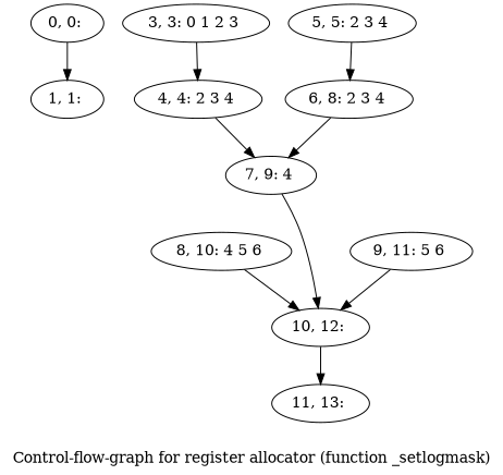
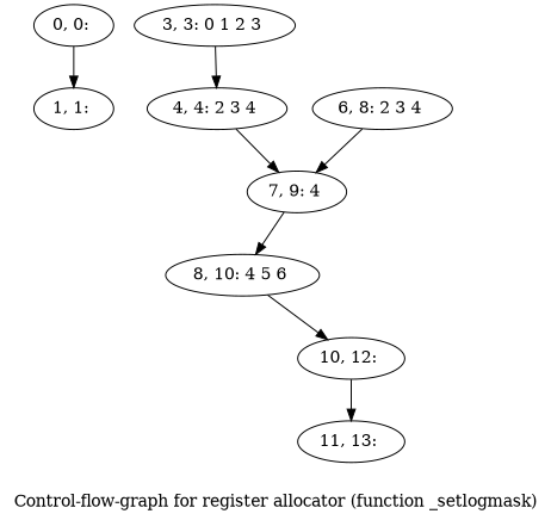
  digraph {
    fontname="DejaVu Serif"
    label="Control-flow-graph for register allocator (function _setlogmask)"
    node [fontname="DejaVu Serif"]
    edge [fontname="DejaVu Serif"]
    n1 [label="0, 0: "]
    n2 [label="1, 1: "]
    n3 [label="3, 3: 0 1 2 3 "]
    n4 [label="4, 4: 2 3 4 "]
    n5 [label="7, 9: 4 "]
-   n6 [label="5, 5: 2 3 4 "]
    n7 [label="6, 8: 2 3 4 "]
    n8 [label="8, 10: 4 5 6 "]
    n9 [label="10, 12: "]
-   n10 [label="9, 11: 5 6 "]
    n11 [label="11, 13: "]
    n1 -> n2
    n3 -> n4
    n4 -> n5
-   n5 -> n9
-   n6 -> n7
+   n5 -> n8
    n7 -> n5
    n8 -> n9
    n9 -> n11
-   n10 -> n9
  }
